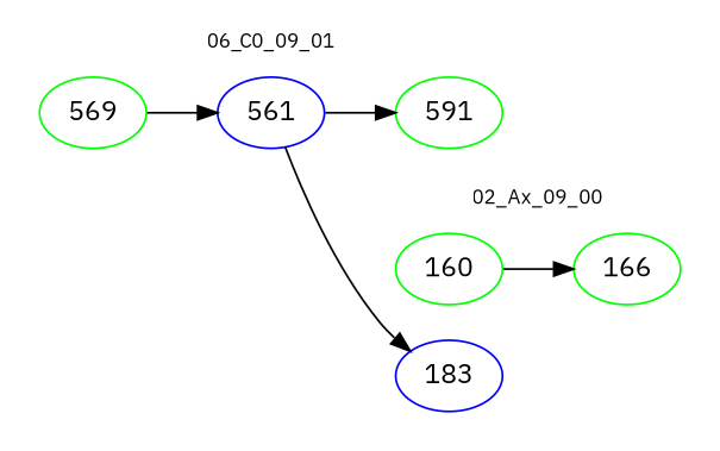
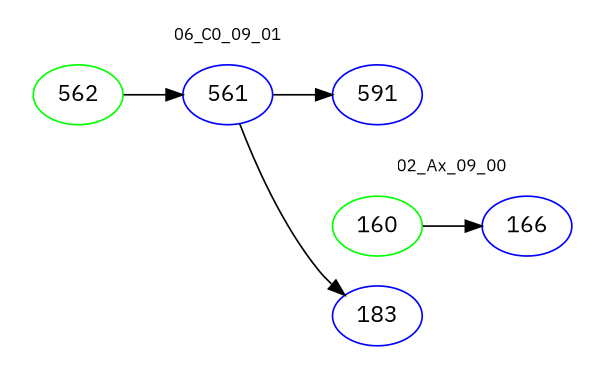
  digraph {
    fontname="IBM Plex Sans"
    rankdir=LR
    node [color=blue fontname="IBM Plex Sans"]
    edge [color=black fontname="IBM Plex Sans"]
    n1 [color=green label=160]
-   n2 [color=green label=166]
+   n2 [label=166]
    n3 [label=183]
-   n4 [color=green label=569]
+   n4 [color=green label=562]
    n5 [label=561]
-   n6 [color=green label=591]
+   n6 [label=591]
    subgraph cluster_1 {
      color=white
      fontsize=10
      label="02_Ax_09_00"
      n1
      n2
      n3
    }
    subgraph cluster_2 {
      color=white
      fontsize=10
      label="06_C0_09_01"
      n4
      n5
      n6
    }
    n1 -> n2
    n4 -> n5
    n5 -> n3
    n5 -> n6
  }
